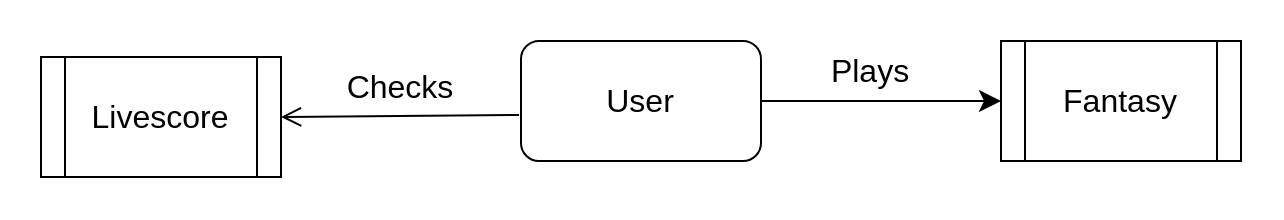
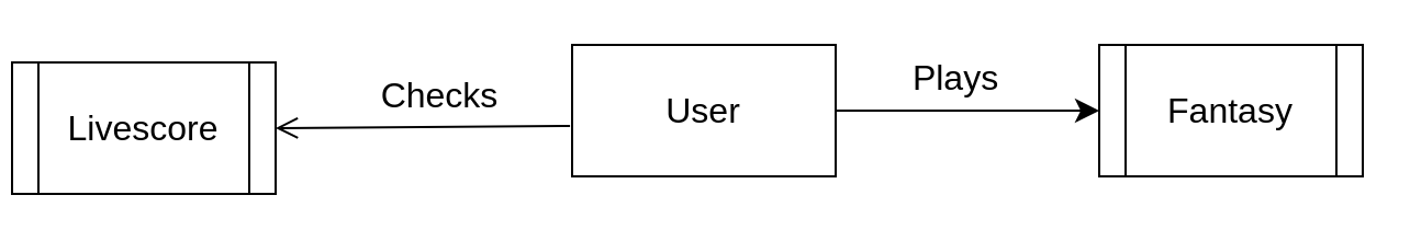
  <mxCell id="0" />
  <mxCell id="1" parent="0" />
- <mxCell id="2" value="User" style="whiteSpace=wrap;html=1;fontSize=16;rounded=1;" vertex="1" parent="1"><mxGeometry x="260" y="20" width="120" height="60" as="geometry" /></mxCell>
- <mxCell id="3" value="Livescore" style="shape=process;whiteSpace=wrap;html=1;backgroundOutline=1;fontSize=16;" vertex="1" parent="1"><mxGeometry x="20" y="28" width="120" height="60" as="geometry" /></mxCell>
+ <mxCell id="2" value="User" style="rounded=0;whiteSpace=wrap;html=1;fontSize=16;" vertex="1" parent="1"><mxGeometry x="260" y="20" width="120" height="60" as="geometry" /></mxCell>
+ <mxCell id="3" value="Livescore" style="shape=process;whiteSpace=wrap;html=1;backgroundOutline=1;fontSize=16;" vertex="1" parent="1"><mxGeometry x="5" y="28" width="120" height="60" as="geometry" /></mxCell>
  <mxCell id="4" value="Fantasy" style="shape=process;whiteSpace=wrap;html=1;backgroundOutline=1;fontSize=16;" vertex="1" parent="1"><mxGeometry x="500" y="20" width="120" height="60" as="geometry" /></mxCell>
  <mxCell id="5" value="" style="endArrow=classic;html=1;rounded=0;fontSize=12;startSize=8;endSize=8;curved=1;entryX=0;entryY=0.5;entryDx=0;entryDy=0;exitX=1;exitY=0.5;exitDx=0;exitDy=0;" edge="1" parent="1" source="2" target="4"><mxGeometry width="50" height="50" relative="1" as="geometry"><mxPoint x="387" y="83" as="sourcePoint" /><mxPoint x="437" y="33" as="targetPoint" /></mxGeometry></mxCell>
  <mxCell id="6" value="" style="endArrow=open;html=1;rounded=0;fontSize=12;startSize=8;endSize=8;curved=1;entryX=1;entryY=0.5;entryDx=0;entryDy=0;exitX=-0.008;exitY=0.617;exitDx=0;exitDy=0;exitPerimeter=0;" edge="1" parent="1" source="2" target="3"><mxGeometry width="50" height="50" relative="1" as="geometry"><mxPoint x="387" y="83" as="sourcePoint" /><mxPoint x="437" y="33" as="targetPoint" /></mxGeometry></mxCell>
  <mxCell id="7" value="Checks" style="text;html=1;strokeColor=none;fillColor=none;align=center;verticalAlign=middle;whiteSpace=wrap;rounded=0;fontSize=16;" vertex="1" parent="1"><mxGeometry x="170" y="28" width="60" height="30" as="geometry" /></mxCell>
  <mxCell id="8" value="Plays" style="text;html=1;strokeColor=none;fillColor=none;align=center;verticalAlign=middle;whiteSpace=wrap;rounded=0;fontSize=16;" vertex="1" parent="1"><mxGeometry x="405" y="20" width="60" height="30" as="geometry" /></mxCell>
